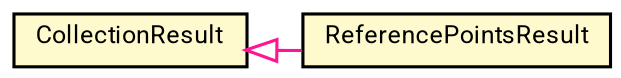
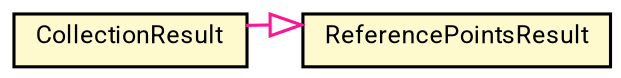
  digraph {
    nodesep=0.15
    rankdir=LR
    ranksep=0.25
    node [fontcolor=black fontname=Roboto fontsize=8 margin=0 shape=plaintext]
    n1 [height=0 label=<<table title="de.lmu.ifi.dbs.elki.result.CollectionResult" border="0" cellborder="1" cellspacing="0" cellpadding="2" bgcolor="LemonChiffon" href="CollectionResult.html" target="_parent"> 		<tr><td><table border="0" cellspacing="0" cellpadding="1"> 		<tr><td align="center" balign="center"> <font face="Roboto">CollectionResult</font> </td></tr> 		</table></td></tr> 		</table>> width=0]
    n2 [height=0 label=<<table title="de.lmu.ifi.dbs.elki.result.ReferencePointsResult" border="0" cellborder="1" cellspacing="0" cellpadding="2" bgcolor="lemonChiffon" href="ReferencePointsResult.html" target="_parent"> 		<tr><td><table border="0" cellspacing="0" cellpadding="1"> 		<tr><td align="center" balign="center"> <font face="Roboto">ReferencePointsResult</font> </td></tr> 		</table></td></tr> 		</table>> width=0]
-   n1 -> n2 [arrowtail=empty color=deeppink dir=back fontname=Roboto fontsize=7 labelfontname=Roboto labelfontsize=7 weight=10]
+   n2 -> n1 [arrowtail=empty color=deeppink dir=back fontname=Roboto fontsize=7 labelfontname=Roboto labelfontsize=7 weight=10]
  }
